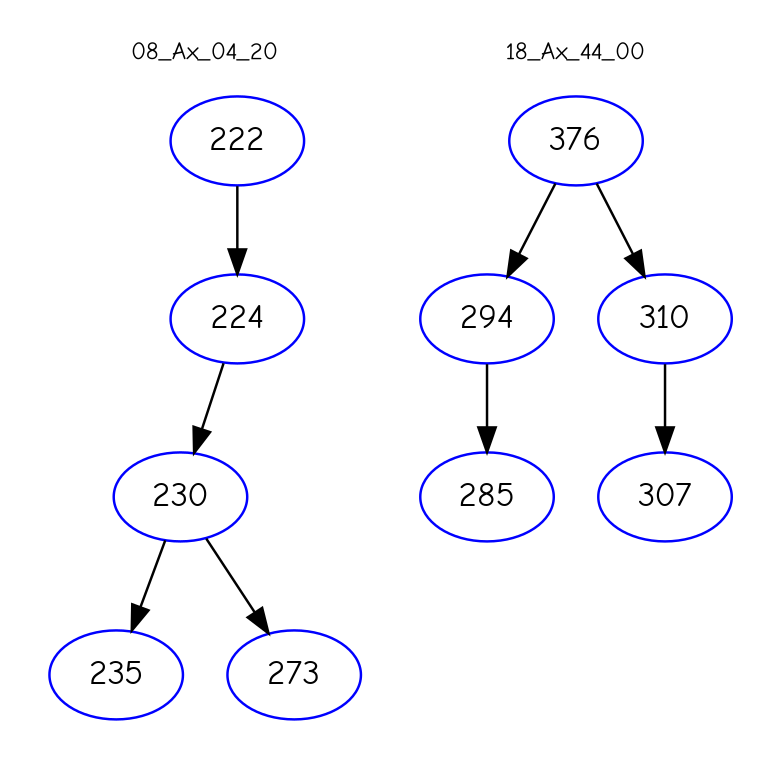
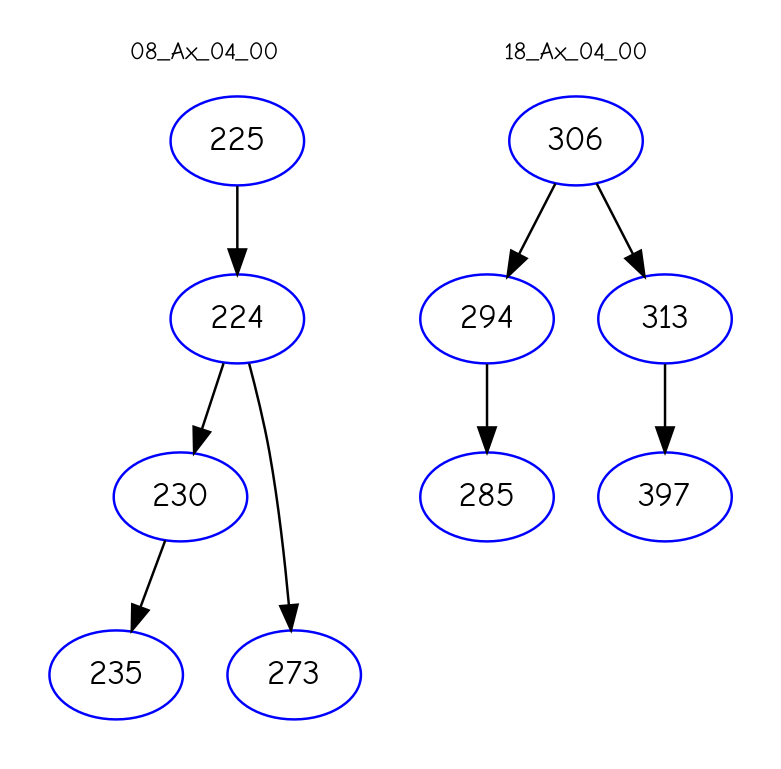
  digraph {
    fontname="Comic Neue"
    node [color=blue fontname="Comic Neue"]
    edge [color=black fontname="Comic Neue"]
-   n1 [label=222]
+   n1 [label=225]
    n2 [label=224]
    n3 [label=230]
    n4 [label=273]
    n5 [label=235]
-   n6 [label=376]
+   n6 [label=306]
    n7 [label=294]
-   n8 [label=310]
+   n8 [label=313]
    n9 [label=285]
-   n10 [label=307]
+   n10 [label=397]
    subgraph cluster_1 {
      color=white
      fontsize=10
-     label="08_Ax_04_20"
+     label="08_Ax_04_00"
      n1
      n2
      n3
      n4
      n5
    }
    subgraph cluster_2 {
      color=white
      fontsize=10
-     label="18_Ax_44_00"
+     label="18_Ax_04_00"
      n6
      n7
      n8
      n9
      n10
    }
    n1 -> n2
    n2 -> n3
-   n3 -> n4
+   n2 -> n4
    n3 -> n5
    n6 -> n7
    n6 -> n8
    n7 -> n9
    n8 -> n10
  }
